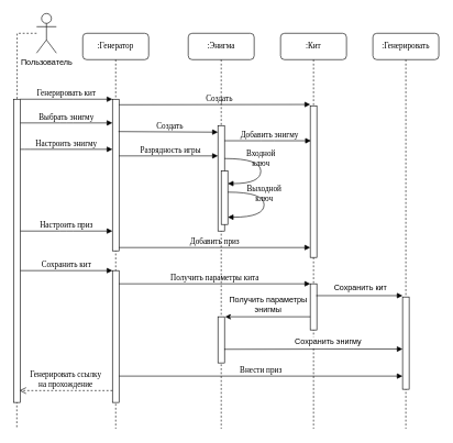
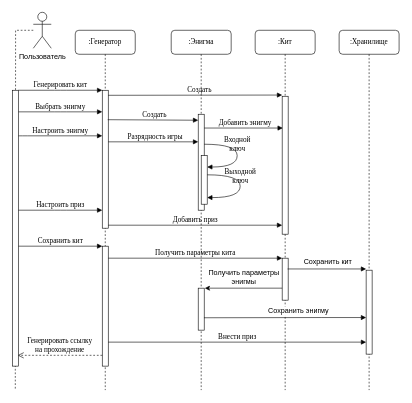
  <mxCell id="0" />
  <mxCell id="1" parent="0" />
  <mxCell id="2" style="edgeStyle=orthogonalEdgeStyle;rounded=0;orthogonalLoop=1;jettySize=auto;html=1;startArrow=none;startFill=0;endArrow=none;endFill=0;dashed=1;" parent="1" source="37" edge="1"><mxGeometry relative="1" as="geometry"><mxPoint x="25" y="650" as="targetPoint" /></mxGeometry></mxCell>
  <mxCell id="3" value=":Генератор" style="shape=umlLifeline;perimeter=lifelinePerimeter;whiteSpace=wrap;html=1;container=1;collapsible=0;recursiveResize=0;outlineConnect=0;rounded=1;shadow=0;comic=0;labelBackgroundColor=none;strokeColor=#000000;strokeWidth=1;fillColor=#FFFFFF;fontFamily=Verdana;fontSize=12;fontColor=#000000;align=center;" parent="1" vertex="1"><mxGeometry x="125" y="50" width="100" height="600" as="geometry" /></mxCell>
  <mxCell id="4" value="" style="html=1;points=[];perimeter=orthogonalPerimeter;rounded=0;shadow=0;comic=0;labelBackgroundColor=none;strokeColor=#000000;strokeWidth=1;fillColor=#FFFFFF;fontFamily=Verdana;fontSize=12;fontColor=#000000;align=center;" parent="3" vertex="1"><mxGeometry x="45" y="100" width="10" height="230" as="geometry" /></mxCell>
  <mxCell id="5" value="" style="html=1;points=[];perimeter=orthogonalPerimeter;rounded=0;shadow=0;comic=0;labelBackgroundColor=none;strokeColor=#000000;strokeWidth=1;fillColor=#FFFFFF;fontFamily=Verdana;fontSize=12;fontColor=#000000;align=center;" parent="3" vertex="1"><mxGeometry x="45" y="360" width="10" height="200" as="geometry" /></mxCell>
  <mxCell id="6" value=":Энигма" style="shape=umlLifeline;perimeter=lifelinePerimeter;whiteSpace=wrap;html=1;container=1;collapsible=0;recursiveResize=0;outlineConnect=0;rounded=1;shadow=0;comic=0;labelBackgroundColor=none;strokeColor=#000000;strokeWidth=1;fillColor=#FFFFFF;fontFamily=Verdana;fontSize=12;fontColor=#000000;align=center;" parent="1" vertex="1"><mxGeometry x="285" y="50" width="100" height="600" as="geometry" /></mxCell>
  <mxCell id="7" value="" style="html=1;points=[];perimeter=orthogonalPerimeter;rounded=0;shadow=0;comic=0;labelBackgroundColor=none;strokeColor=#000000;strokeWidth=1;fillColor=#FFFFFF;fontFamily=Verdana;fontSize=12;fontColor=#000000;align=center;" parent="6" vertex="1"><mxGeometry x="45" y="140" width="10" height="160" as="geometry" /></mxCell>
  <mxCell id="8" value="" style="html=1;points=[];perimeter=orthogonalPerimeter;rounded=0;shadow=0;comic=0;labelBackgroundColor=none;strokeColor=#000000;strokeWidth=1;fillColor=#FFFFFF;fontFamily=Verdana;fontSize=12;fontColor=#000000;align=center;" parent="6" vertex="1"><mxGeometry x="45" y="430" width="10" height="70" as="geometry" /></mxCell>
  <mxCell id="9" value=":Кит" style="shape=umlLifeline;perimeter=lifelinePerimeter;whiteSpace=wrap;html=1;container=1;collapsible=0;recursiveResize=0;outlineConnect=0;rounded=1;shadow=0;comic=0;labelBackgroundColor=none;strokeColor=#000000;strokeWidth=1;fillColor=#FFFFFF;fontFamily=Verdana;fontSize=12;fontColor=#000000;align=center;" parent="1" vertex="1"><mxGeometry x="425" y="50" width="100" height="600" as="geometry" /></mxCell>
  <mxCell id="10" value="" style="html=1;points=[];perimeter=orthogonalPerimeter;rounded=0;shadow=0;comic=0;labelBackgroundColor=none;strokeColor=#000000;strokeWidth=1;fillColor=#FFFFFF;fontFamily=Verdana;fontSize=12;fontColor=#000000;align=center;" parent="9" vertex="1"><mxGeometry x="45" y="380" width="10" height="70" as="geometry" /></mxCell>
- <mxCell id="11" value=":Генерировать" style="shape=umlLifeline;perimeter=lifelinePerimeter;whiteSpace=wrap;html=1;container=1;collapsible=0;recursiveResize=0;outlineConnect=0;rounded=1;shadow=0;comic=0;labelBackgroundColor=none;strokeColor=#000000;strokeWidth=1;fillColor=#FFFFFF;fontFamily=Verdana;fontSize=12;fontColor=#000000;align=center;" parent="1" vertex="1"><mxGeometry x="565" y="50" width="100" height="600" as="geometry" /></mxCell>
+ <mxCell id="11" value=":Хранилище" style="shape=umlLifeline;perimeter=lifelinePerimeter;whiteSpace=wrap;html=1;container=1;collapsible=0;recursiveResize=0;outlineConnect=0;rounded=1;shadow=0;comic=0;labelBackgroundColor=none;strokeColor=#000000;strokeWidth=1;fillColor=#FFFFFF;fontFamily=Verdana;fontSize=12;fontColor=#000000;align=center;" parent="1" vertex="1"><mxGeometry x="565" y="50" width="100" height="600" as="geometry" /></mxCell>
  <mxCell id="12" value="" style="html=1;points=[];perimeter=orthogonalPerimeter;rounded=0;shadow=0;comic=0;labelBackgroundColor=none;strokeColor=#000000;strokeWidth=1;fillColor=#FFFFFF;fontFamily=Verdana;fontSize=12;fontColor=#000000;align=center;" parent="11" vertex="1"><mxGeometry x="45" y="400" width="10" height="140" as="geometry" /></mxCell>
  <mxCell id="13" value="" style="html=1;points=[];perimeter=orthogonalPerimeter;rounded=0;shadow=0;comic=0;labelBackgroundColor=none;strokeColor=#000000;strokeWidth=1;fillColor=#FFFFFF;fontFamily=Verdana;fontSize=12;fontColor=#000000;align=center;" parent="1" vertex="1"><mxGeometry x="470" y="160" width="10" height="230" as="geometry" /></mxCell>
  <mxCell id="14" value="Сохранить кит" style="html=1;verticalAlign=bottom;endArrow=block;entryX=0;entryY=0;labelBackgroundColor=none;fontFamily=Verdana;fontSize=12;" parent="1" source="36" target="5" edge="1"><mxGeometry relative="1" as="geometry"><mxPoint x="40" y="410" as="sourcePoint" /></mxGeometry></mxCell>
  <mxCell id="15" value="&lt;div&gt;Генерировать ссылку&lt;/div&gt;&lt;div&gt;на прохождение&lt;br&gt;&lt;/div&gt;" style="html=1;verticalAlign=bottom;endArrow=open;dashed=1;endSize=8;labelBackgroundColor=none;fontFamily=Verdana;fontSize=12;edgeStyle=elbowEdgeStyle;elbow=vertical;exitX=0.009;exitY=0.709;exitDx=0;exitDy=0;exitPerimeter=0;" parent="1" edge="1"><mxGeometry relative="1" as="geometry"><mxPoint x="29" y="592" as="targetPoint" /><Array as="points"><mxPoint x="105" y="592" /></Array><mxPoint x="170" y="592" as="sourcePoint" /></mxGeometry></mxCell>
  <mxCell id="16" value="Генерировать кит" style="html=1;verticalAlign=bottom;endArrow=block;entryX=0;entryY=0;labelBackgroundColor=none;fontFamily=Verdana;fontSize=12;edgeStyle=elbowEdgeStyle;elbow=vertical;" parent="1" source="36" target="4" edge="1"><mxGeometry relative="1" as="geometry"><mxPoint x="105" y="160" as="sourcePoint" /></mxGeometry></mxCell>
  <mxCell id="17" value="Выбрать энигму" style="html=1;verticalAlign=bottom;endArrow=block;labelBackgroundColor=none;fontFamily=Verdana;fontSize=12;edgeStyle=elbowEdgeStyle;elbow=vertical;exitX=0.546;exitY=0.227;exitDx=0;exitDy=0;exitPerimeter=0;" parent="1" target="4" edge="1"><mxGeometry relative="1" as="geometry"><mxPoint x="30" y="186" as="sourcePoint" /><mxPoint x="170" y="192" as="targetPoint" /></mxGeometry></mxCell>
  <mxCell id="18" value="Разрядность игры" style="html=1;verticalAlign=bottom;endArrow=block;labelBackgroundColor=none;fontFamily=Verdana;fontSize=12;edgeStyle=elbowEdgeStyle;elbow=vertical;" parent="1" edge="1"><mxGeometry x="0.042" relative="1" as="geometry"><mxPoint x="180" y="236" as="sourcePoint" /><mxPoint x="330" y="236" as="targetPoint" /><Array as="points"><mxPoint x="180.5" y="236" /></Array><mxPoint as="offset" /></mxGeometry></mxCell>
  <mxCell id="19" value="Создать" style="html=1;verticalAlign=bottom;endArrow=block;labelBackgroundColor=none;fontFamily=Verdana;fontSize=12;edgeStyle=elbowEdgeStyle;elbow=vertical;exitX=0.914;exitY=0.23;exitDx=0;exitDy=0;exitPerimeter=0;" parent="1" edge="1"><mxGeometry x="0.042" relative="1" as="geometry"><mxPoint x="179.143" y="199.095" as="sourcePoint" /><mxPoint x="330" y="200" as="targetPoint" /><Array as="points"><mxPoint x="185" y="200" /></Array><mxPoint as="offset" /></mxGeometry></mxCell>
  <mxCell id="20" value="Создать" style="html=1;verticalAlign=bottom;endArrow=block;labelBackgroundColor=none;fontFamily=Verdana;fontSize=12;edgeStyle=elbowEdgeStyle;elbow=vertical;exitX=0.986;exitY=0.11;exitDx=0;exitDy=0;exitPerimeter=0;" parent="1" edge="1"><mxGeometry x="0.042" relative="1" as="geometry"><mxPoint x="179.966" y="158.414" as="sourcePoint" /><mxPoint x="470" y="158.414" as="targetPoint" /><Array as="points" /><mxPoint as="offset" /></mxGeometry></mxCell>
  <mxCell id="21" value="Добавить энигму" style="html=1;verticalAlign=bottom;endArrow=block;labelBackgroundColor=none;fontFamily=Verdana;fontSize=12;edgeStyle=elbowEdgeStyle;elbow=vertical;" parent="1" source="7" edge="1"><mxGeometry x="0.042" relative="1" as="geometry"><mxPoint x="345" y="213" as="sourcePoint" /><mxPoint x="471" y="213" as="targetPoint" /><Array as="points" /><mxPoint as="offset" /></mxGeometry></mxCell>
  <mxCell id="22" value="" style="html=1;points=[];perimeter=orthogonalPerimeter;rounded=0;shadow=0;comic=0;labelBackgroundColor=none;strokeColor=#000000;strokeWidth=1;fillColor=#FFFFFF;fontFamily=Verdana;fontSize=12;fontColor=#000000;align=center;" parent="1" vertex="1"><mxGeometry x="335" y="259" width="10" height="81" as="geometry" /></mxCell>
  <mxCell id="23" value="&lt;div&gt;Входной&lt;/div&gt;&lt;div&gt;ключ&lt;br&gt;&lt;/div&gt;" style="html=1;verticalAlign=bottom;endArrow=block;labelBackgroundColor=none;fontFamily=Verdana;fontSize=12;elbow=vertical;edgeStyle=orthogonalEdgeStyle;curved=1;entryX=1;entryY=0.286;entryPerimeter=0;exitX=1.038;exitY=0.345;exitPerimeter=0;" parent="1" edge="1"><mxGeometry relative="1" as="geometry"><mxPoint x="340" y="240" as="sourcePoint" /><mxPoint x="345" y="278" as="targetPoint" /><Array as="points"><mxPoint x="395" y="240" /><mxPoint x="395" y="278" /></Array></mxGeometry></mxCell>
  <mxCell id="24" value="&lt;div&gt;Выходной&lt;/div&gt;&lt;div&gt;ключ&lt;br&gt;&lt;/div&gt;" style="html=1;verticalAlign=bottom;endArrow=block;labelBackgroundColor=none;fontFamily=Verdana;fontSize=12;elbow=vertical;edgeStyle=orthogonalEdgeStyle;curved=1;exitX=1.038;exitY=0.345;exitPerimeter=0;" parent="1" edge="1"><mxGeometry relative="1" as="geometry"><mxPoint x="345" y="291" as="sourcePoint" /><mxPoint x="345" y="329" as="targetPoint" /><Array as="points"><mxPoint x="400" y="291" /><mxPoint x="400" y="329" /></Array></mxGeometry></mxCell>
  <mxCell id="25" value="Получить параметры кита" style="html=1;verticalAlign=bottom;endArrow=block;labelBackgroundColor=none;fontFamily=Verdana;fontSize=12;" parent="1" edge="1"><mxGeometry relative="1" as="geometry"><mxPoint x="180" y="430" as="sourcePoint" /><mxPoint x="470" y="430" as="targetPoint" /></mxGeometry></mxCell>
  <mxCell id="26" style="edgeStyle=orthogonalEdgeStyle;rounded=0;orthogonalLoop=1;jettySize=auto;html=1;entryX=1.1;entryY=0.286;entryDx=0;entryDy=0;entryPerimeter=0;" parent="1" edge="1"><mxGeometry relative="1" as="geometry"><mxPoint x="470" y="480" as="sourcePoint" /><mxPoint x="341" y="480" as="targetPoint" /></mxGeometry></mxCell>
  <mxCell id="27" value="&lt;div&gt;Получить параметры&lt;/div&gt;&lt;div&gt;энигмы&lt;br&gt;&lt;/div&gt;" style="text;html=1;resizable=0;points=[];align=center;verticalAlign=middle;labelBackgroundColor=#ffffff;" parent="26" vertex="1" connectable="0"><mxGeometry x="-0.178" y="3" relative="1" as="geometry"><mxPoint x="-12" y="-23" as="offset" /></mxGeometry></mxCell>
  <mxCell id="28" style="edgeStyle=orthogonalEdgeStyle;rounded=0;orthogonalLoop=1;jettySize=auto;html=1;startArrow=block;startFill=1;endArrow=none;endFill=0;entryX=0.924;entryY=0.85;entryDx=0;entryDy=0;entryPerimeter=0;" parent="1" edge="1"><mxGeometry relative="1" as="geometry"><mxPoint x="610" y="448" as="sourcePoint" /><mxPoint x="479" y="448" as="targetPoint" /></mxGeometry></mxCell>
  <mxCell id="29" value="Сохранить кит" style="text;html=1;resizable=0;points=[];align=center;verticalAlign=middle;labelBackgroundColor=#ffffff;" parent="28" vertex="1" connectable="0"><mxGeometry x="-0.313" y="-2" relative="1" as="geometry"><mxPoint x="-20" y="-10" as="offset" /></mxGeometry></mxCell>
  <mxCell id="30" style="edgeStyle=orthogonalEdgeStyle;rounded=0;orthogonalLoop=1;jettySize=auto;html=1;startArrow=block;startFill=1;endArrow=none;endFill=0;entryX=0.96;entryY=0.705;entryDx=0;entryDy=0;entryPerimeter=0;" parent="1" source="12" target="8" edge="1"><mxGeometry relative="1" as="geometry"><mxPoint x="611" y="526" as="sourcePoint" /><mxPoint x="345" y="526" as="targetPoint" /><Array as="points"><mxPoint x="535" y="529" /><mxPoint x="535" y="529" /></Array></mxGeometry></mxCell>
  <mxCell id="31" value="Сохранить энигму" style="text;html=1;resizable=0;points=[];align=center;verticalAlign=middle;labelBackgroundColor=#ffffff;" parent="30" vertex="1" connectable="0"><mxGeometry x="-0.313" y="-2" relative="1" as="geometry"><mxPoint x="-20" y="-10" as="offset" /></mxGeometry></mxCell>
  <mxCell id="32" value="Настроить энигму" style="html=1;verticalAlign=bottom;endArrow=block;labelBackgroundColor=none;fontFamily=Verdana;fontSize=12;edgeStyle=elbowEdgeStyle;elbow=vertical;" parent="1" source="36" target="4" edge="1"><mxGeometry relative="1" as="geometry"><mxPoint x="40.333" y="226.5" as="sourcePoint" /><mxPoint x="165" y="229" as="targetPoint" /><Array as="points"><mxPoint x="35" y="226" /></Array></mxGeometry></mxCell>
  <mxCell id="33" value="Настроить приз" style="html=1;verticalAlign=bottom;endArrow=block;labelBackgroundColor=none;fontFamily=Verdana;fontSize=12;edgeStyle=elbowEdgeStyle;elbow=vertical;entryX=0;entryY=0.684;entryDx=0;entryDy=0;entryPerimeter=0;" parent="1" source="36" edge="1"><mxGeometry relative="1" as="geometry"><mxPoint x="40" y="350" as="sourcePoint" /><mxPoint x="170" y="350" as="targetPoint" /></mxGeometry></mxCell>
  <mxCell id="34" value="Добавить приз" style="html=1;verticalAlign=bottom;endArrow=block;labelBackgroundColor=none;fontFamily=Verdana;fontSize=12;edgeStyle=elbowEdgeStyle;elbow=vertical;exitX=1;exitY=0.935;exitDx=0;exitDy=0;exitPerimeter=0;" parent="1" edge="1"><mxGeometry relative="1" as="geometry"><mxPoint x="180" y="375" as="sourcePoint" /><mxPoint x="470" y="375" as="targetPoint" /></mxGeometry></mxCell>
  <mxCell id="35" value="Внести приз" style="html=1;verticalAlign=bottom;endArrow=block;labelBackgroundColor=none;fontFamily=Verdana;fontSize=12;" parent="1" edge="1"><mxGeometry relative="1" as="geometry"><mxPoint x="180" y="570" as="sourcePoint" /><mxPoint x="610" y="570" as="targetPoint" /></mxGeometry></mxCell>
  <mxCell id="36" value="" style="html=1;points=[];perimeter=orthogonalPerimeter;rounded=0;shadow=0;comic=0;labelBackgroundColor=none;strokeColor=#000000;strokeWidth=1;fillColor=#FFFFFF;fontFamily=Verdana;fontSize=12;fontColor=#000000;align=center;" parent="1" vertex="1"><mxGeometry x="20" y="150" width="10" height="460" as="geometry" /></mxCell>
  <mxCell id="37" value="Пользователь" style="shape=umlActor;verticalLabelPosition=bottom;labelBackgroundColor=#ffffff;verticalAlign=top;html=1;outlineConnect=0;" parent="1" vertex="1"><mxGeometry x="55" y="20" width="30" height="60" as="geometry" /></mxCell>
